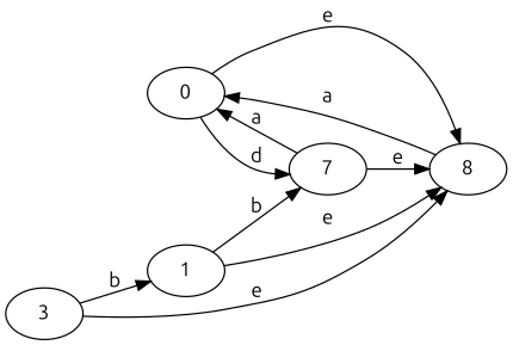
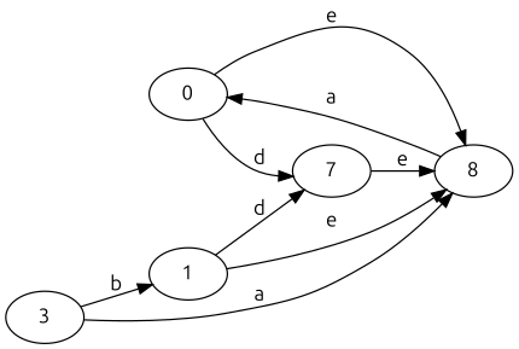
  strict digraph {
    fontname=Ubuntu
    rankdir=LR
    node [fontname=Ubuntu]
    edge [fontname=Ubuntu]
    0
    7
    8
    1
    3
    0 -> 7 [label=d]
    0 -> 8 [label=e]
-   7 -> 0 [label=a]
    7 -> 8 [label=e]
    8 -> 0 [label=a]
-   1 -> 7 [label=b]
+   1 -> 7 [label=d]
    1 -> 8 [label=e]
-   3 -> 8 [label=e]
+   3 -> 8 [label=a]
    3 -> 1 [label=b]
  }
